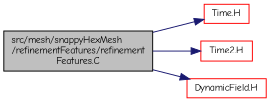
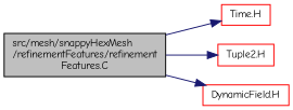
  digraph {
    fontname="Comic Neue"
    rankdir=LR
    node [color=red fontname="Comic Neue" fontsize=10 shape=record]
    edge [color=midnightblue fontname="Comic Neue" fontsize=10 labelfontname=Helvetica labelfontsize=10 style=solid]
    n1 [color=black fillcolor=grey75 fontcolor=black height=0.2 label="src/mesh/snappyHexMesh\l/refinementFeatures/refinement\lFeatures.C" style=filled width=0.4]
    n2 [height=0.2 label="Time.H" width=0.4]
-   n3 [height=0.2 label="Time2.H" width=0.4]
+   n3 [height=0.2 label="Tuple2.H" width=0.4]
    n4 [height=0.2 label="DynamicField.H" width=0.4]
    n1 -> n2
    n1 -> n3
    n1 -> n4
  }
